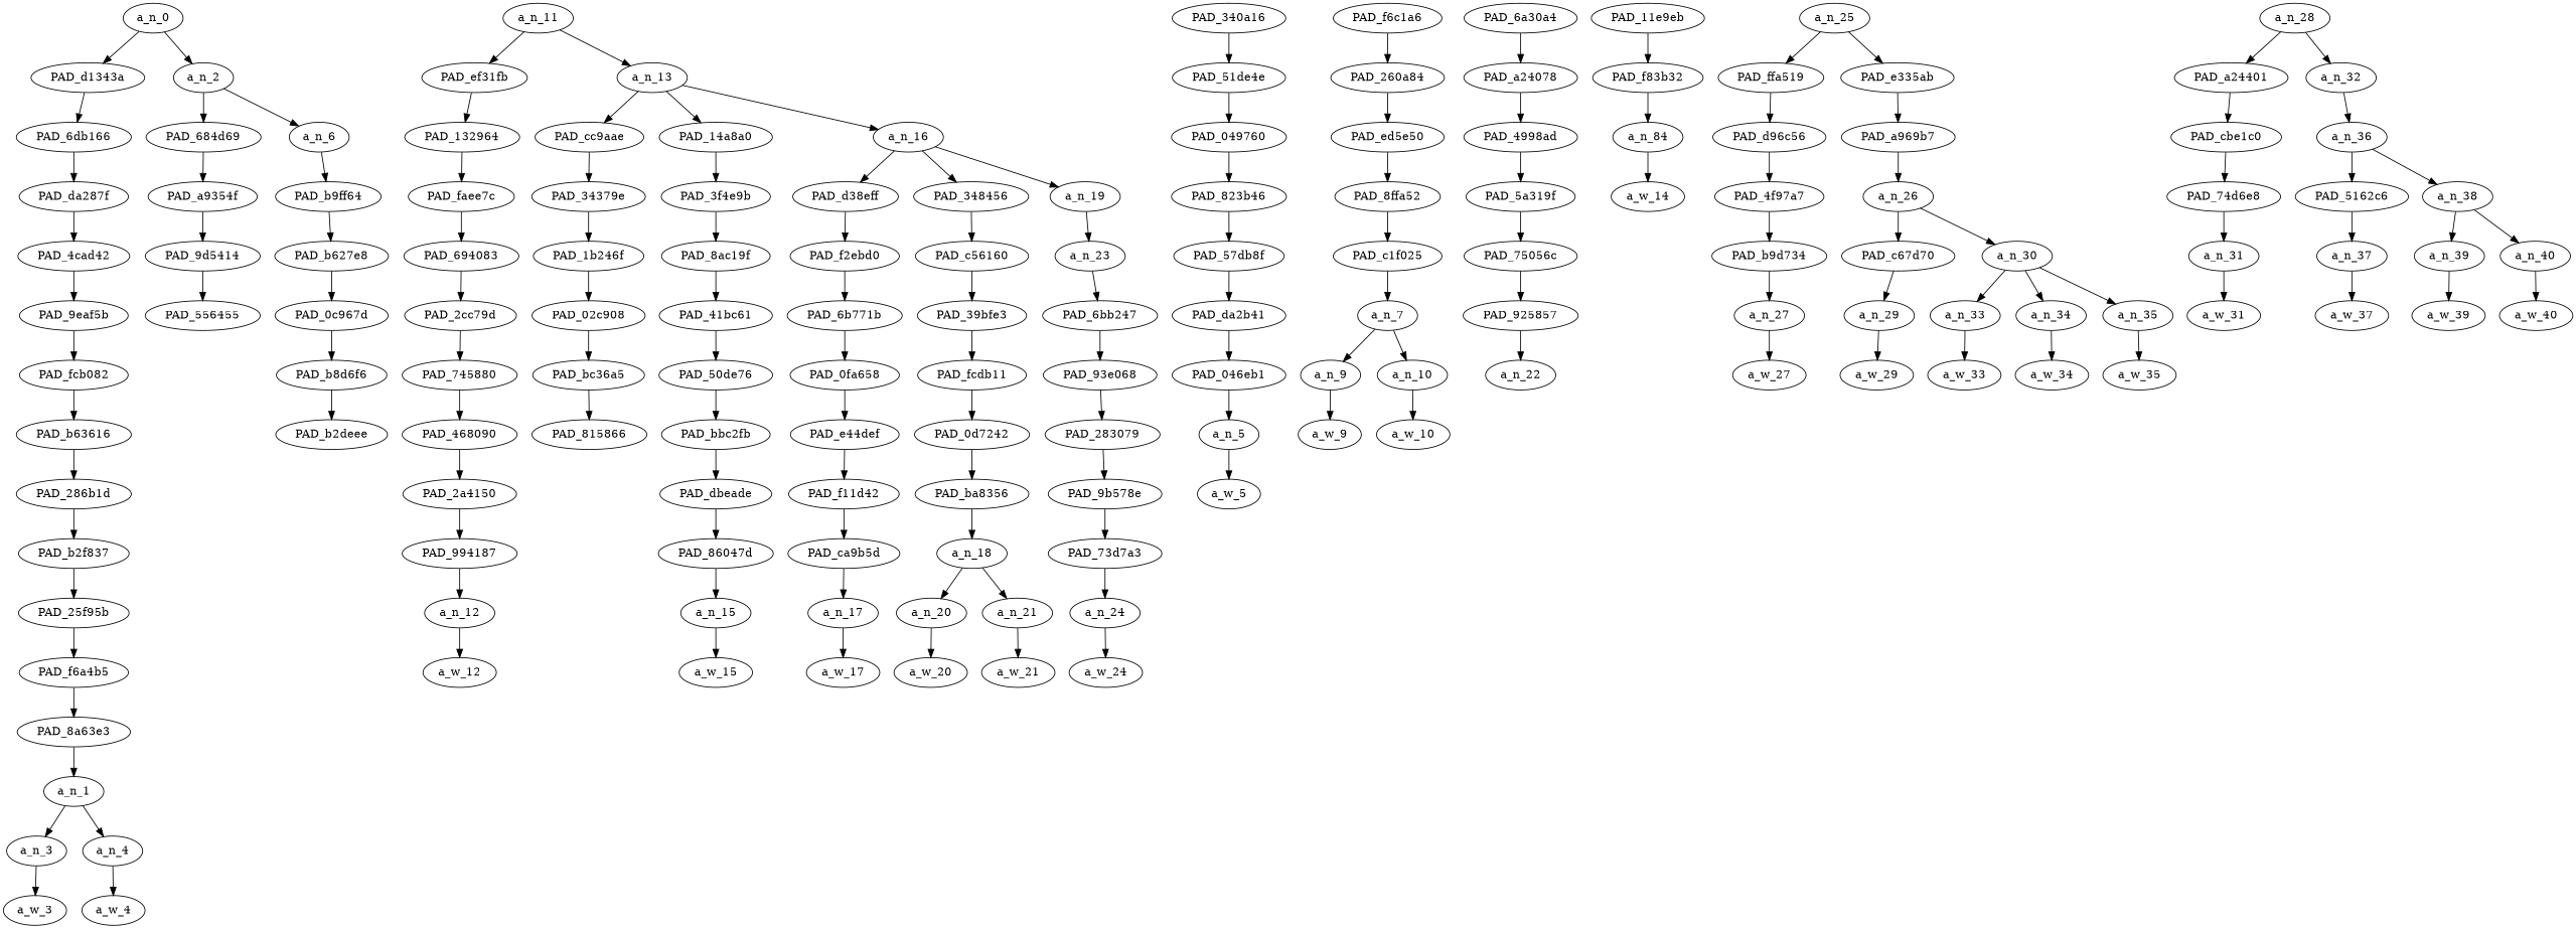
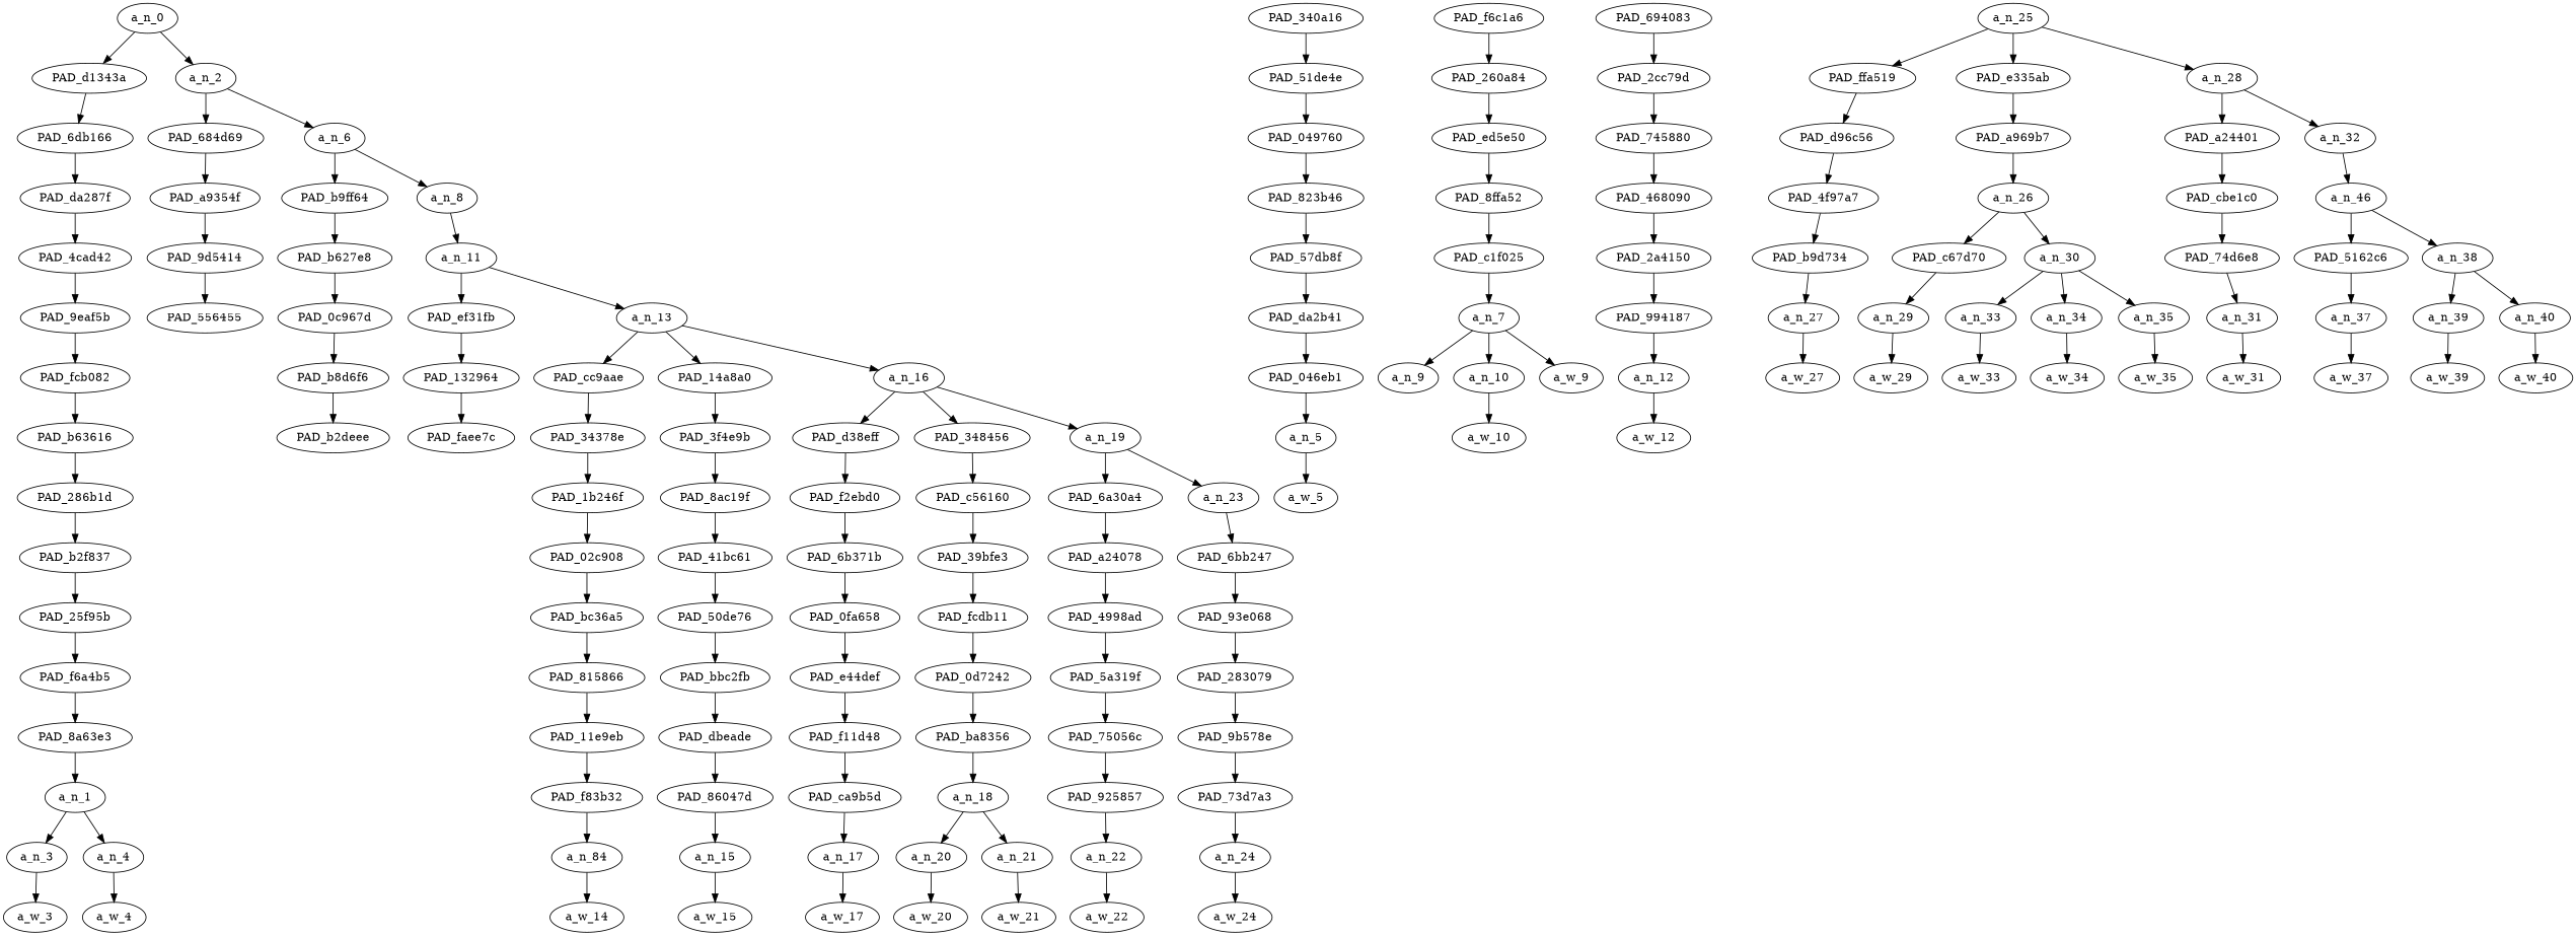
  strict digraph {
    node [div_dir=1 index=0 level=1 text_span="[0, 1]" value=0.10157838]
    a_n_0 [level=15 text_span="[0, 1, 2, 3, 4, 5, 6, 7, 8, 9, 10, 11, 12, 13, 14, 15, 16, 17, 18, 19, 20, 21]" value=1.00000001]
    PAD_d1343a [level=14]
    a_n_2 [index=1 level=14 text_span="[2, 3, 4, 5, 6, 7, 8, 9, 10, 11, 12, 13, 14, 15, 16, 17, 18, 19, 20, 21]" value=0.89743624]
    PAD_6db166 [level=13]
    PAD_684d69 [index=1 level=13 text_span="[2]" value=0.09487085]
    a_n_6 [index=2 level=13 text_span="[3, 4, 5, 6, 7, 8, 9, 10, 11, 12, 13, 14, 15, 16, 17, 18, 19, 20, 21]" value=0.80163330]
    PAD_da287f [level=12]
    PAD_a9354f [index=1 level=12 text_span="[2]" value=0.09487085]
    PAD_b9ff64 [index=2 level=12 text_span="[3, 4]" value=0.27628462]
+   a_n_8 [index=3 level=12 text_span="[5, 6, 7, 8, 9, 10, 11, 12, 13, 14, 15, 16, 17, 18, 19, 20, 21]" value=0.52452912]
    PAD_4cad42 [level=11]
    PAD_9eaf5b [level=10]
    PAD_fcb082 [level=9]
    PAD_b63616 [level=8]
    PAD_286b1d [level=7]
    PAD_b2f837 [level=6]
    PAD_25f95b [level=5]
    PAD_f6a4b5 [level=4]
    PAD_8a63e3 [level=3]
    a_n_1 [level=2]
    a_n_3 [text_span="[0]" value=0.04893653]
    a_n_4 [index=1 text_span="[1]" value=0.05232049]
    a_w_3 [div_dir=0 level=0 text_span="[0]" value=kim]
    a_w_4 [div_dir=0 index=1 level=0 text_span="[1]" value=cannon]
    PAD_9d5414 [index=1 level=11 text_span="[2]" value=0.09487085]
    PAD_b627e8 [index=2 level=11 text_span="[3, 4]" value=0.27628462]
    a_n_11 [index=3 level=11 text_span="[5, 6, 7, 8, 9, 10, 11, 12, 13, 14, 15, 16, 17, 18, 19, 20, 21]" value=0.52423893]
    PAD_556455 [index=1 level=10 text_span="[2]" value=0.09487085]
    PAD_340a16 [index=1 level=8 text_span="[2]" value=0.09487085]
    PAD_51de4e [index=1 level=7 text_span="[2]" value=0.09487085]
    PAD_049760 [index=1 level=6 text_span="[2]" value=0.09487085]
    PAD_823b46 [index=1 level=5 text_span="[2]" value=0.09487085]
    PAD_57db8f [index=1 level=4 text_span="[2]" value=0.09487085]
    PAD_da2b41 [index=1 level=3 text_span="[2]" value=0.09487085]
    PAD_046eb1 [index=1 level=2 text_span="[2]" value=0.09487085]
    a_n_5 [index=2 text_span="[2]" value=0.09487085]
    a_w_5 [div_dir=0 index=2 level=0 text_span="[2]" value=sucks]
    PAD_0c967d [index=2 level=10 text_span="[3, 4]" value=0.27628462]
    PAD_ef31fb [index=3 level=10 text_span="[5]" value=0.03382568]
    a_n_13 [index=4 level=10 text_span="[6, 7, 8, 9, 10, 11, 12, 13, 14, 15, 16, 17, 18, 19, 20, 21]" value=0.49012305]
    PAD_b8d6f6 [index=2 level=9 text_span="[3, 4]" value=0.27628462]
    PAD_b2deee [index=2 level=8 text_span="[3, 4]" value=0.27628462]
    PAD_f6c1a6 [index=2 level=7 text_span="[3, 4]" value=0.27628462]
    PAD_260a84 [index=2 level=6 text_span="[3, 4]" value=0.27628462]
    PAD_ed5e50 [index=2 level=5 text_span="[3, 4]" value=0.27628462]
    PAD_8ffa52 [index=2 level=4 text_span="[3, 4]" value=0.27628462]
    PAD_c1f025 [index=2 level=3 text_span="[3, 4]" value=0.27628462]
    a_n_7 [index=2 level=2 text_span="[3, 4]" value=0.27628462]
    a_n_9 [index=3 text_span="[3]" value=0.20741255]
    a_n_10 [index=4 text_span="[4]" value=0.06748606]
    a_w_9 [div_dir=0 index=3 level=0 text_span="[3]" value=nigger]
    a_w_10 [div_dir=0 index=4 level=0 text_span="[4]" value=dick]
    PAD_132964 [index=3 level=9 text_span="[5]" value=0.03382568]
    PAD_cc9aae [index=4 level=9 text_span="[6]" value=0.02701058]
    PAD_14a8a0 [div_dir=-1 index=5 level=9 text_span="[7]" value=0.02430421]
    a_n_16 [index=6 level=9 text_span="[8, 9, 10, 11, 12, 13, 14, 15, 16, 17, 18, 19, 20, 21]" value=0.43854283]
    PAD_faee7c [index=3 level=8 text_span="[5]" value=0.03382568]
-   PAD_34378e [index=4 level=8 text_span="[6]" value=0.02701058 label=PAD_34379e]
+   PAD_34378e [index=4 level=8 text_span="[6]" value=0.02701058]
    PAD_3f4e9b [div_dir=-1 index=5 level=8 text_span="[7]" value=0.02430421]
    PAD_d38eff [index=6 level=8 text_span="[8]" value=0.03173214]
    PAD_348456 [index=7 level=8 text_span="[9, 10]" value=0.06039148]
    a_n_19 [index=8 level=8 text_span="[11, 12, 13, 14, 15, 16, 17, 18, 19, 20, 21]" value=0.34615563]
    PAD_694083 [index=3 level=7 text_span="[5]" value=0.03382568]
    PAD_2cc79d [index=3 level=6 text_span="[5]" value=0.03382568]
    PAD_745880 [index=3 level=5 text_span="[5]" value=0.03382568]
    PAD_468090 [index=3 level=4 text_span="[5]" value=0.03382568]
    PAD_2a4150 [index=3 level=3 text_span="[5]" value=0.03382568]
    PAD_994187 [index=3 level=2 text_span="[5]" value=0.03382568]
    a_n_12 [index=5 text_span="[5]" value=0.03382568]
    a_w_12 [div_dir=0 index=5 level=0 text_span="[5]" value=he]
    PAD_1b246f [index=4 level=7 text_span="[6]" value=0.02701058]
    PAD_8ac19f [div_dir=-1 index=5 level=7 text_span="[7]" value=0.02430421]
    PAD_f2ebd0 [index=6 level=7 text_span="[8]" value=0.03173214]
    PAD_c56160 [index=7 level=7 text_span="[9, 10]" value=0.06039148]
    PAD_6a30a4 [index=8 level=7 text_span="[11]" value=0.02649427]
    a_n_23 [index=9 level=7 text_span="[12, 13, 14, 15, 16, 17, 18, 19, 20, 21]" value=0.31951110]
    PAD_02c908 [index=4 level=6 text_span="[6]" value=0.02701058]
    PAD_bc36a5 [index=4 level=5 text_span="[6]" value=0.02701058]
    PAD_815866 [index=4 level=4 text_span="[6]" value=0.02701058]
    PAD_11e9eb [index=4 level=3 text_span="[6]" value=0.02701058]
    PAD_f83b32 [index=4 level=2 text_span="[6]" value=0.02701058]
    n82 [index=6 label=a_n_84 text_span="[6]" value=0.02701058]
    a_w_14 [div_dir=0 index=6 level=0 text_span="[6]" value=can]
    PAD_41bc61 [div_dir=-1 index=5 level=6 text_span="[7]" value=0.02430421]
    PAD_50de76 [div_dir=-1 index=5 level=5 text_span="[7]" value=0.02430421]
    PAD_bbc2fb [div_dir=-1 index=5 level=4 text_span="[7]" value=0.02430421]
    PAD_dbeade [div_dir=-1 index=5 level=3 text_span="[7]" value=0.02430421]
    PAD_86047d [div_dir=-1 index=5 level=2 text_span="[7]" value=0.02430421]
    a_n_15 [div_dir=-1 index=7 text_span="[7]" value=0.02430421]
    a_w_15 [div_dir=0 index=7 level=0 text_span="[7]" value=not]
-   PAD_6b771b [index=6 level=6 text_span="[8]" value=0.03173214]
+   PAD_6b771b [index=6 level=6 text_span="[8]" value=0.03173214 label=PAD_6b371b]
    PAD_39bfe3 [index=7 level=6 text_span="[9, 10]" value=0.06039148]
    PAD_a24078 [index=8 level=6 text_span="[11]" value=0.02649427]
    PAD_6bb247 [index=9 level=6 text_span="[12]" value=0.02609266]
    PAD_0fa658 [index=6 level=5 text_span="[8]" value=0.03173214]
    PAD_e44def [index=6 level=4 text_span="[8]" value=0.03173214]
-   PAD_f11d48 [index=6 level=3 text_span="[8]" value=0.03173214 label=PAD_f11d42]
+   PAD_f11d48 [index=6 level=3 text_span="[8]" value=0.03173214]
    PAD_ca9b5d [index=6 level=2 text_span="[8]" value=0.03173214]
    a_n_17 [index=8 text_span="[8]" value=0.03173214]
    a_w_17 [div_dir=0 index=8 level=0 text_span="[8]" value=keep]
    PAD_fcdb11 [index=7 level=5 text_span="[9, 10]" value=0.06039148]
    PAD_0d7242 [index=7 level=4 text_span="[9, 10]" value=0.06039148]
    PAD_ba8356 [index=7 level=3 text_span="[9, 10]" value=0.06039148]
    a_n_18 [index=7 level=2 text_span="[9, 10]" value=0.06039148]
    a_n_20 [index=9 text_span="[9]" value=0.02416752]
    a_n_21 [index=10 text_span="[10]" value=0.03607365]
    a_w_20 [div_dir=0 index=9 level=0 text_span="[9]" value=a]
    a_w_21 [div_dir=0 index=10 level=0 text_span="[10]" value=woman]
    PAD_4998ad [index=8 level=5 text_span="[11]" value=0.02649427]
    PAD_93e068 [index=9 level=5 text_span="[12]" value=0.02609266]
    a_n_25 [index=10 level=6 text_span="[13, 14, 15, 16, 17, 18, 19, 20, 21]" value=0.29329264]
    PAD_ffa519 [div_dir=-1 index=11 level=5 text_span="[17]" value=0.03154080]
    PAD_e335ab [index=10 level=5 text_span="[13, 14, 15, 16]" value=0.13874014]
    a_n_28 [div_dir=-1 index=12 level=5 text_span="[18, 19, 20, 21]" value=0.12292571]
    PAD_5a319f [index=8 level=4 text_span="[11]" value=0.02649427]
    PAD_75056c [index=8 level=3 text_span="[11]" value=0.02649427]
    PAD_925857 [index=8 level=2 text_span="[11]" value=0.02649427]
    a_n_22 [index=11 text_span="[11]" value=0.02649427]
+   a_w_22 [div_dir=0 index=11 level=0 text_span="[11]" value=because]
    PAD_283079 [index=9 level=4 text_span="[12]" value=0.02609266]
    PAD_d96c56 [div_dir=-1 index=11 level=4 text_span="[17]" value=0.03154080]
    PAD_a969b7 [index=10 level=4 text_span="[13, 14, 15, 16]" value=0.13874014]
    PAD_a24401 [index=12 level=4 text_span="[18]" value=0.03209082]
    a_n_32 [div_dir=-1 index=13 level=4 text_span="[19, 20, 21]" value=0.09082716]
    PAD_9b578e [index=9 level=3 text_span="[12]" value=0.02609266]
    PAD_73d7a3 [index=9 level=2 text_span="[12]" value=0.02609266]
    a_n_24 [index=12 text_span="[12]" value=0.02609266]
    a_w_24 [div_dir=0 index=12 level=0 text_span="[12]" value=he1]
    PAD_4f97a7 [div_dir=-1 index=11 level=3 text_span="[17]" value=0.03154080]
    a_n_26 [index=10 level=3 text_span="[13, 14, 15, 16]" value=0.13874014]
    PAD_cbe1c0 [index=12 level=3 text_span="[18]" value=0.03209082]
-   a_n_36 [div_dir=-1 index=13 level=3 text_span="[19, 20, 21]" value=0.09076219]
+   a_n_36 [div_dir=-1 index=13 level=3 text_span="[19, 20, 21]" value=0.09076219 label=a_n_46]
    PAD_b9d734 [div_dir=-1 index=12 level=2 text_span="[17]" value=0.03154080]
    a_n_27 [div_dir=-1 index=17 text_span="[17]" value=0.03154080]
    a_w_27 [div_dir=0 index=17 level=0 text_span="[17]" value=and]
    PAD_c67d70 [index=10 level=2 text_span="[13]" value=0.02916838]
    a_n_30 [index=11 level=2 text_span="[14, 15, 16]" value=0.10941732]
    a_n_29 [index=13 text_span="[13]" value=0.02916838]
    a_n_33 [index=14 text_span="[14]" value=0.02593855]
    a_n_34 [index=15 text_span="[15]" value=0.03917611]
    a_n_35 [index=16 text_span="[16]" value=0.04414344]
    a_w_29 [div_dir=0 index=13 level=0 text_span="[13]" value=has]
    a_w_33 [div_dir=0 index=14 level=0 text_span="[14]" value=a1]
    a_w_34 [div_dir=0 index=15 level=0 text_span="[15]" value=tiny]
    a_w_35 [div_dir=0 index=16 level=0 text_span="[16]" value=dick1]
    PAD_74d6e8 [index=13 level=2 text_span="[18]" value=0.03209082]
    PAD_5162c6 [index=14 level=2 text_span="[19]" value=0.02601201]
    a_n_38 [div_dir=-1 index=15 level=2 text_span="[20, 21]" value=0.06468522]
    a_n_31 [index=18 text_span="[18]" value=0.03209082]
    a_w_31 [div_dir=0 index=18 level=0 text_span="[18]" value=thinks]
    a_n_37 [index=19 text_span="[19]" value=0.02601201]
    a_n_39 [div_dir=-1 index=20 text_span="[20]" value=0.02933977]
    a_n_40 [div_dir=-1 index=21 text_span="[21]" value=0.03520924]
    a_w_37 [div_dir=0 index=19 level=0 text_span="[19]" value=he2]
    a_w_39 [div_dir=0 index=20 level=0 text_span="[20]" value=is]
    a_w_40 [div_dir=0 index=21 level=0 text_span="[21]" value=smart]
    a_n_0 -> PAD_d1343a
    a_n_0 -> a_n_2
    PAD_d1343a -> PAD_6db166
    a_n_2 -> PAD_684d69
    a_n_2 -> a_n_6
    PAD_6db166 -> PAD_da287f
    PAD_684d69 -> PAD_a9354f
    a_n_6 -> PAD_b9ff64
+   a_n_6 -> a_n_8
    PAD_da287f -> PAD_4cad42
    PAD_a9354f -> PAD_9d5414
    PAD_b9ff64 -> PAD_b627e8
+   a_n_8 -> a_n_11
    PAD_4cad42 -> PAD_9eaf5b
    PAD_9eaf5b -> PAD_fcb082
    PAD_fcb082 -> PAD_b63616
    PAD_b63616 -> PAD_286b1d
    PAD_286b1d -> PAD_b2f837
    PAD_b2f837 -> PAD_25f95b
    PAD_25f95b -> PAD_f6a4b5
    PAD_f6a4b5 -> PAD_8a63e3
    PAD_8a63e3 -> a_n_1
    a_n_1 -> a_n_3
    a_n_1 -> a_n_4
    a_n_3 -> a_w_3
    a_n_4 -> a_w_4
    PAD_9d5414 -> PAD_556455
    PAD_b627e8 -> PAD_0c967d
    a_n_11 -> PAD_ef31fb
    a_n_11 -> a_n_13
    PAD_340a16 -> PAD_51de4e
    PAD_51de4e -> PAD_049760
    PAD_049760 -> PAD_823b46
    PAD_823b46 -> PAD_57db8f
    PAD_57db8f -> PAD_da2b41
    PAD_da2b41 -> PAD_046eb1
    PAD_046eb1 -> a_n_5
    a_n_5 -> a_w_5
    PAD_0c967d -> PAD_b8d6f6
    PAD_ef31fb -> PAD_132964
    a_n_13 -> PAD_cc9aae
    a_n_13 -> PAD_14a8a0
    a_n_13 -> a_n_16
    PAD_b8d6f6 -> PAD_b2deee
    PAD_f6c1a6 -> PAD_260a84
    PAD_260a84 -> PAD_ed5e50
    PAD_ed5e50 -> PAD_8ffa52
    PAD_8ffa52 -> PAD_c1f025
    PAD_c1f025 -> a_n_7
    a_n_7 -> a_n_9
    a_n_7 -> a_n_10
-   a_n_9 -> a_w_9
+   a_n_7 -> a_w_9
    a_n_10 -> a_w_10
    PAD_132964 -> PAD_faee7c
    PAD_cc9aae -> PAD_34378e
    PAD_14a8a0 -> PAD_3f4e9b
    a_n_16 -> PAD_d38eff
    a_n_16 -> PAD_348456
    a_n_16 -> a_n_19
-   PAD_faee7c -> PAD_694083
    PAD_34378e -> PAD_1b246f
    PAD_3f4e9b -> PAD_8ac19f
    PAD_d38eff -> PAD_f2ebd0
    PAD_348456 -> PAD_c56160
+   a_n_19 -> PAD_6a30a4
    a_n_19 -> a_n_23
    PAD_694083 -> PAD_2cc79d
    PAD_2cc79d -> PAD_745880
    PAD_745880 -> PAD_468090
    PAD_468090 -> PAD_2a4150
    PAD_2a4150 -> PAD_994187
    PAD_994187 -> a_n_12
    a_n_12 -> a_w_12
    PAD_1b246f -> PAD_02c908
    PAD_8ac19f -> PAD_41bc61
    PAD_f2ebd0 -> PAD_6b771b
    PAD_c56160 -> PAD_39bfe3
    PAD_6a30a4 -> PAD_a24078
    a_n_23 -> PAD_6bb247
    PAD_02c908 -> PAD_bc36a5
    PAD_bc36a5 -> PAD_815866
+   PAD_815866 -> PAD_11e9eb
    PAD_11e9eb -> PAD_f83b32
    PAD_f83b32 -> n82
    n82 -> a_w_14
    PAD_41bc61 -> PAD_50de76
    PAD_50de76 -> PAD_bbc2fb
    PAD_bbc2fb -> PAD_dbeade
    PAD_dbeade -> PAD_86047d
    PAD_86047d -> a_n_15
    a_n_15 -> a_w_15
    PAD_6b771b -> PAD_0fa658
    PAD_39bfe3 -> PAD_fcdb11
    PAD_a24078 -> PAD_4998ad
    PAD_6bb247 -> PAD_93e068
    PAD_0fa658 -> PAD_e44def
    PAD_e44def -> PAD_f11d48
    PAD_f11d48 -> PAD_ca9b5d
    PAD_ca9b5d -> a_n_17
    a_n_17 -> a_w_17
    PAD_fcdb11 -> PAD_0d7242
    PAD_0d7242 -> PAD_ba8356
    PAD_ba8356 -> a_n_18
    a_n_18 -> a_n_20
    a_n_18 -> a_n_21
    a_n_20 -> a_w_20
    a_n_21 -> a_w_21
    PAD_4998ad -> PAD_5a319f
    PAD_93e068 -> PAD_283079
    a_n_25 -> PAD_ffa519
    a_n_25 -> PAD_e335ab
+   a_n_25 -> a_n_28
    PAD_ffa519 -> PAD_d96c56
    PAD_e335ab -> PAD_a969b7
    a_n_28 -> PAD_a24401
    a_n_28 -> a_n_32
    PAD_5a319f -> PAD_75056c
    PAD_75056c -> PAD_925857
    PAD_925857 -> a_n_22
+   a_n_22 -> a_w_22
    PAD_283079 -> PAD_9b578e
    PAD_d96c56 -> PAD_4f97a7
    PAD_a969b7 -> a_n_26
    PAD_a24401 -> PAD_cbe1c0
    a_n_32 -> a_n_36
    PAD_9b578e -> PAD_73d7a3
    PAD_73d7a3 -> a_n_24
    a_n_24 -> a_w_24
    PAD_4f97a7 -> PAD_b9d734
    a_n_26 -> PAD_c67d70
    a_n_26 -> a_n_30
    PAD_cbe1c0 -> PAD_74d6e8
    a_n_36 -> PAD_5162c6
    a_n_36 -> a_n_38
    PAD_b9d734 -> a_n_27
    a_n_27 -> a_w_27
    PAD_c67d70 -> a_n_29
    a_n_30 -> a_n_33
    a_n_30 -> a_n_34
    a_n_30 -> a_n_35
    a_n_29 -> a_w_29
    a_n_33 -> a_w_33
    a_n_34 -> a_w_34
    a_n_35 -> a_w_35
    PAD_74d6e8 -> a_n_31
    PAD_5162c6 -> a_n_37
    a_n_38 -> a_n_39
    a_n_38 -> a_n_40
    a_n_31 -> a_w_31
    a_n_37 -> a_w_37
    a_n_39 -> a_w_39
    a_n_40 -> a_w_40
  }
